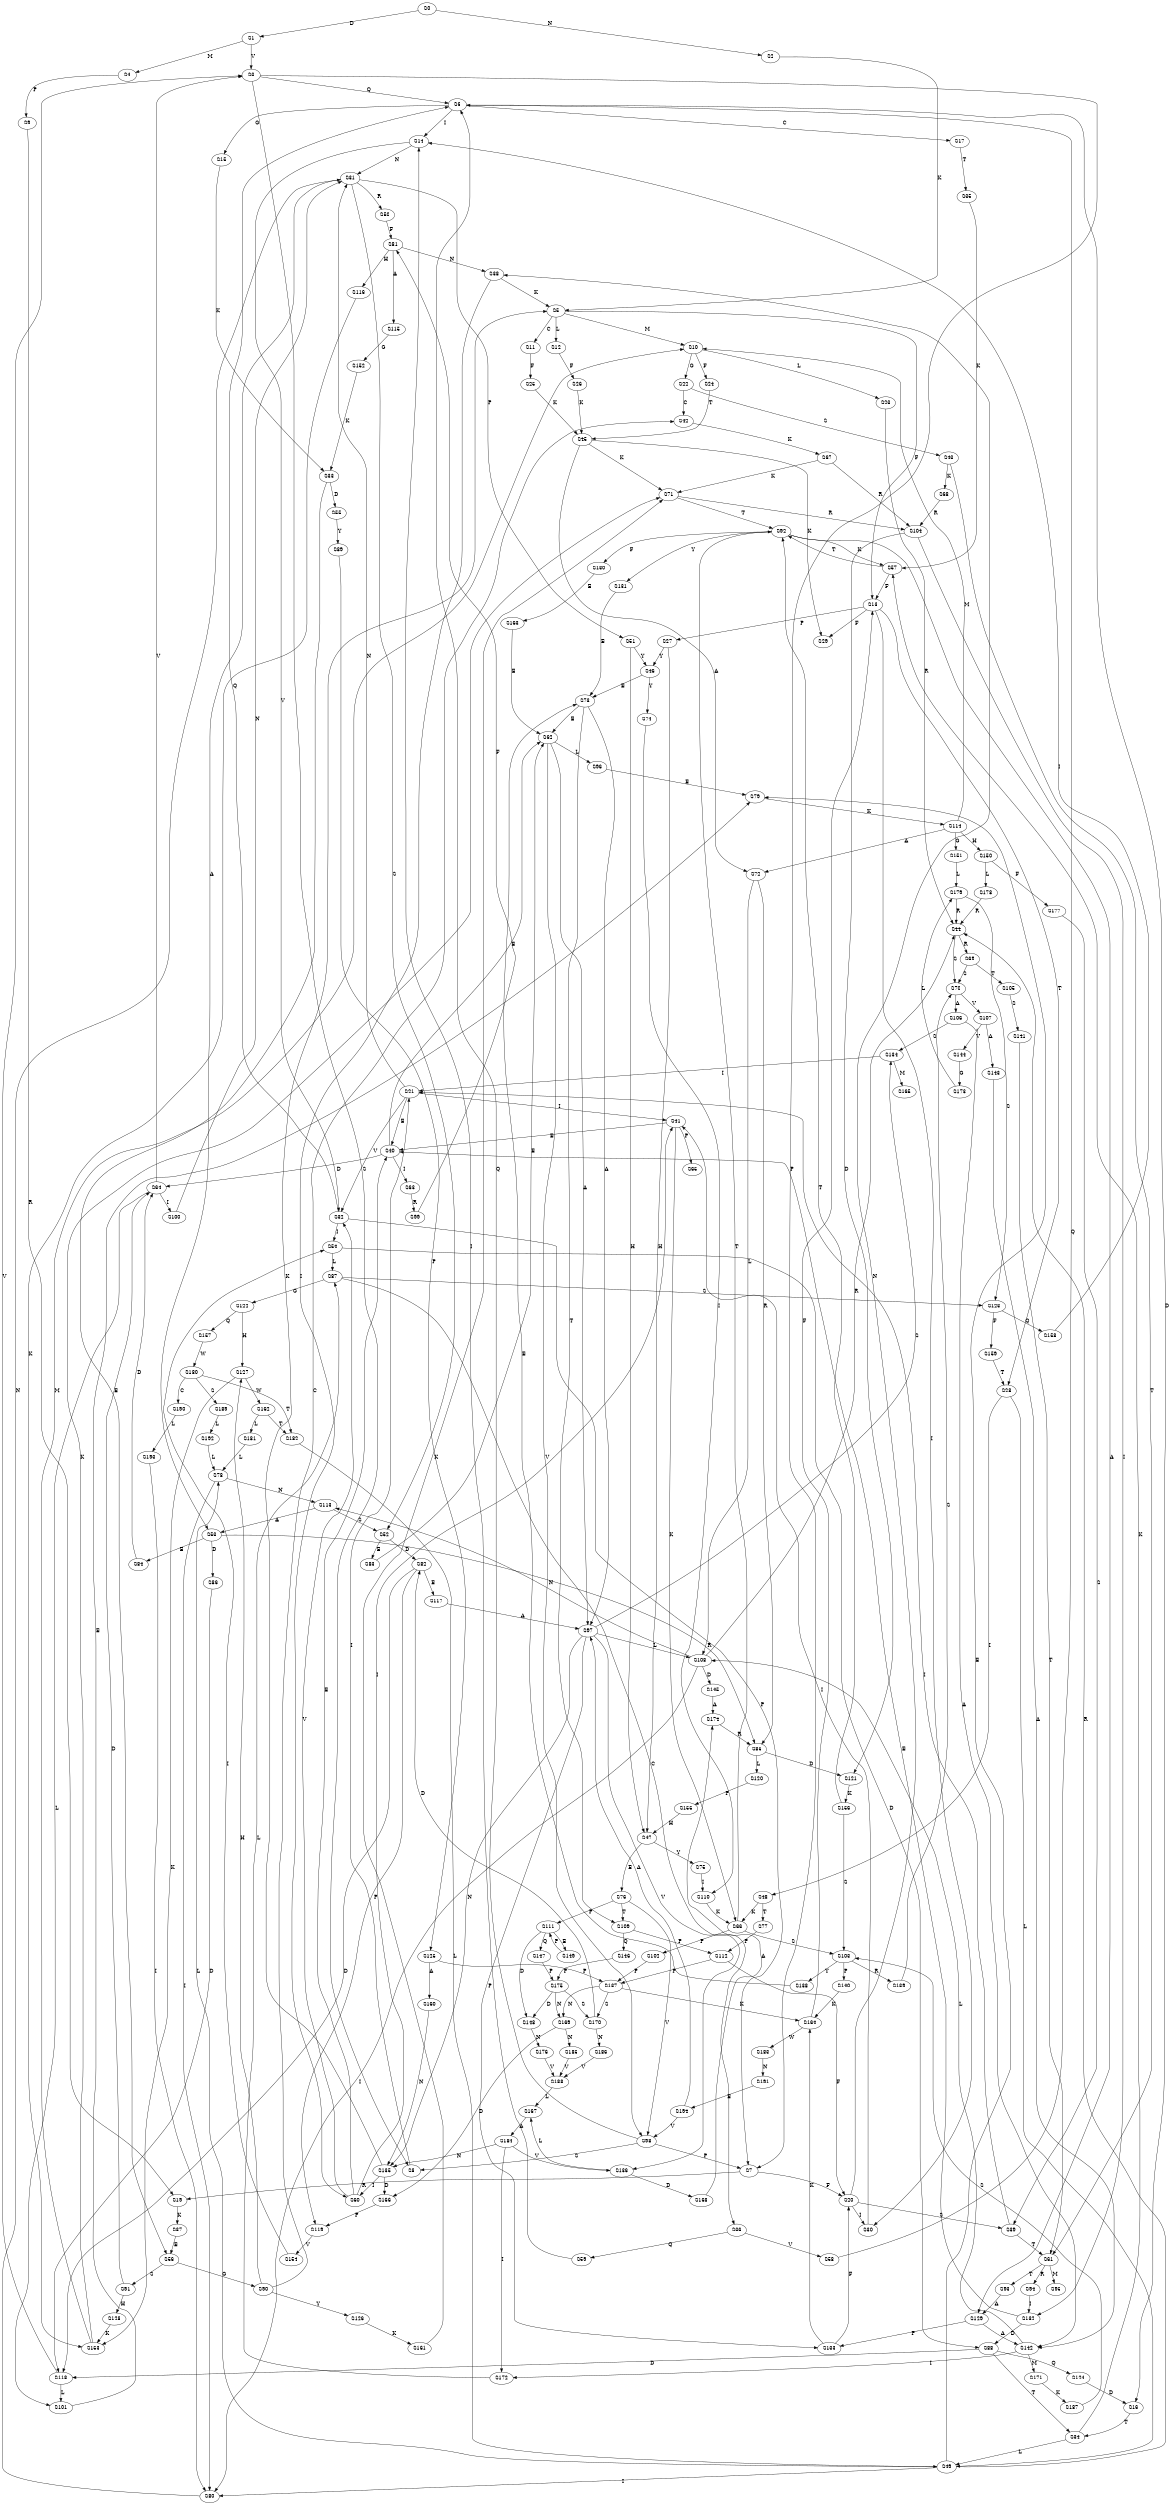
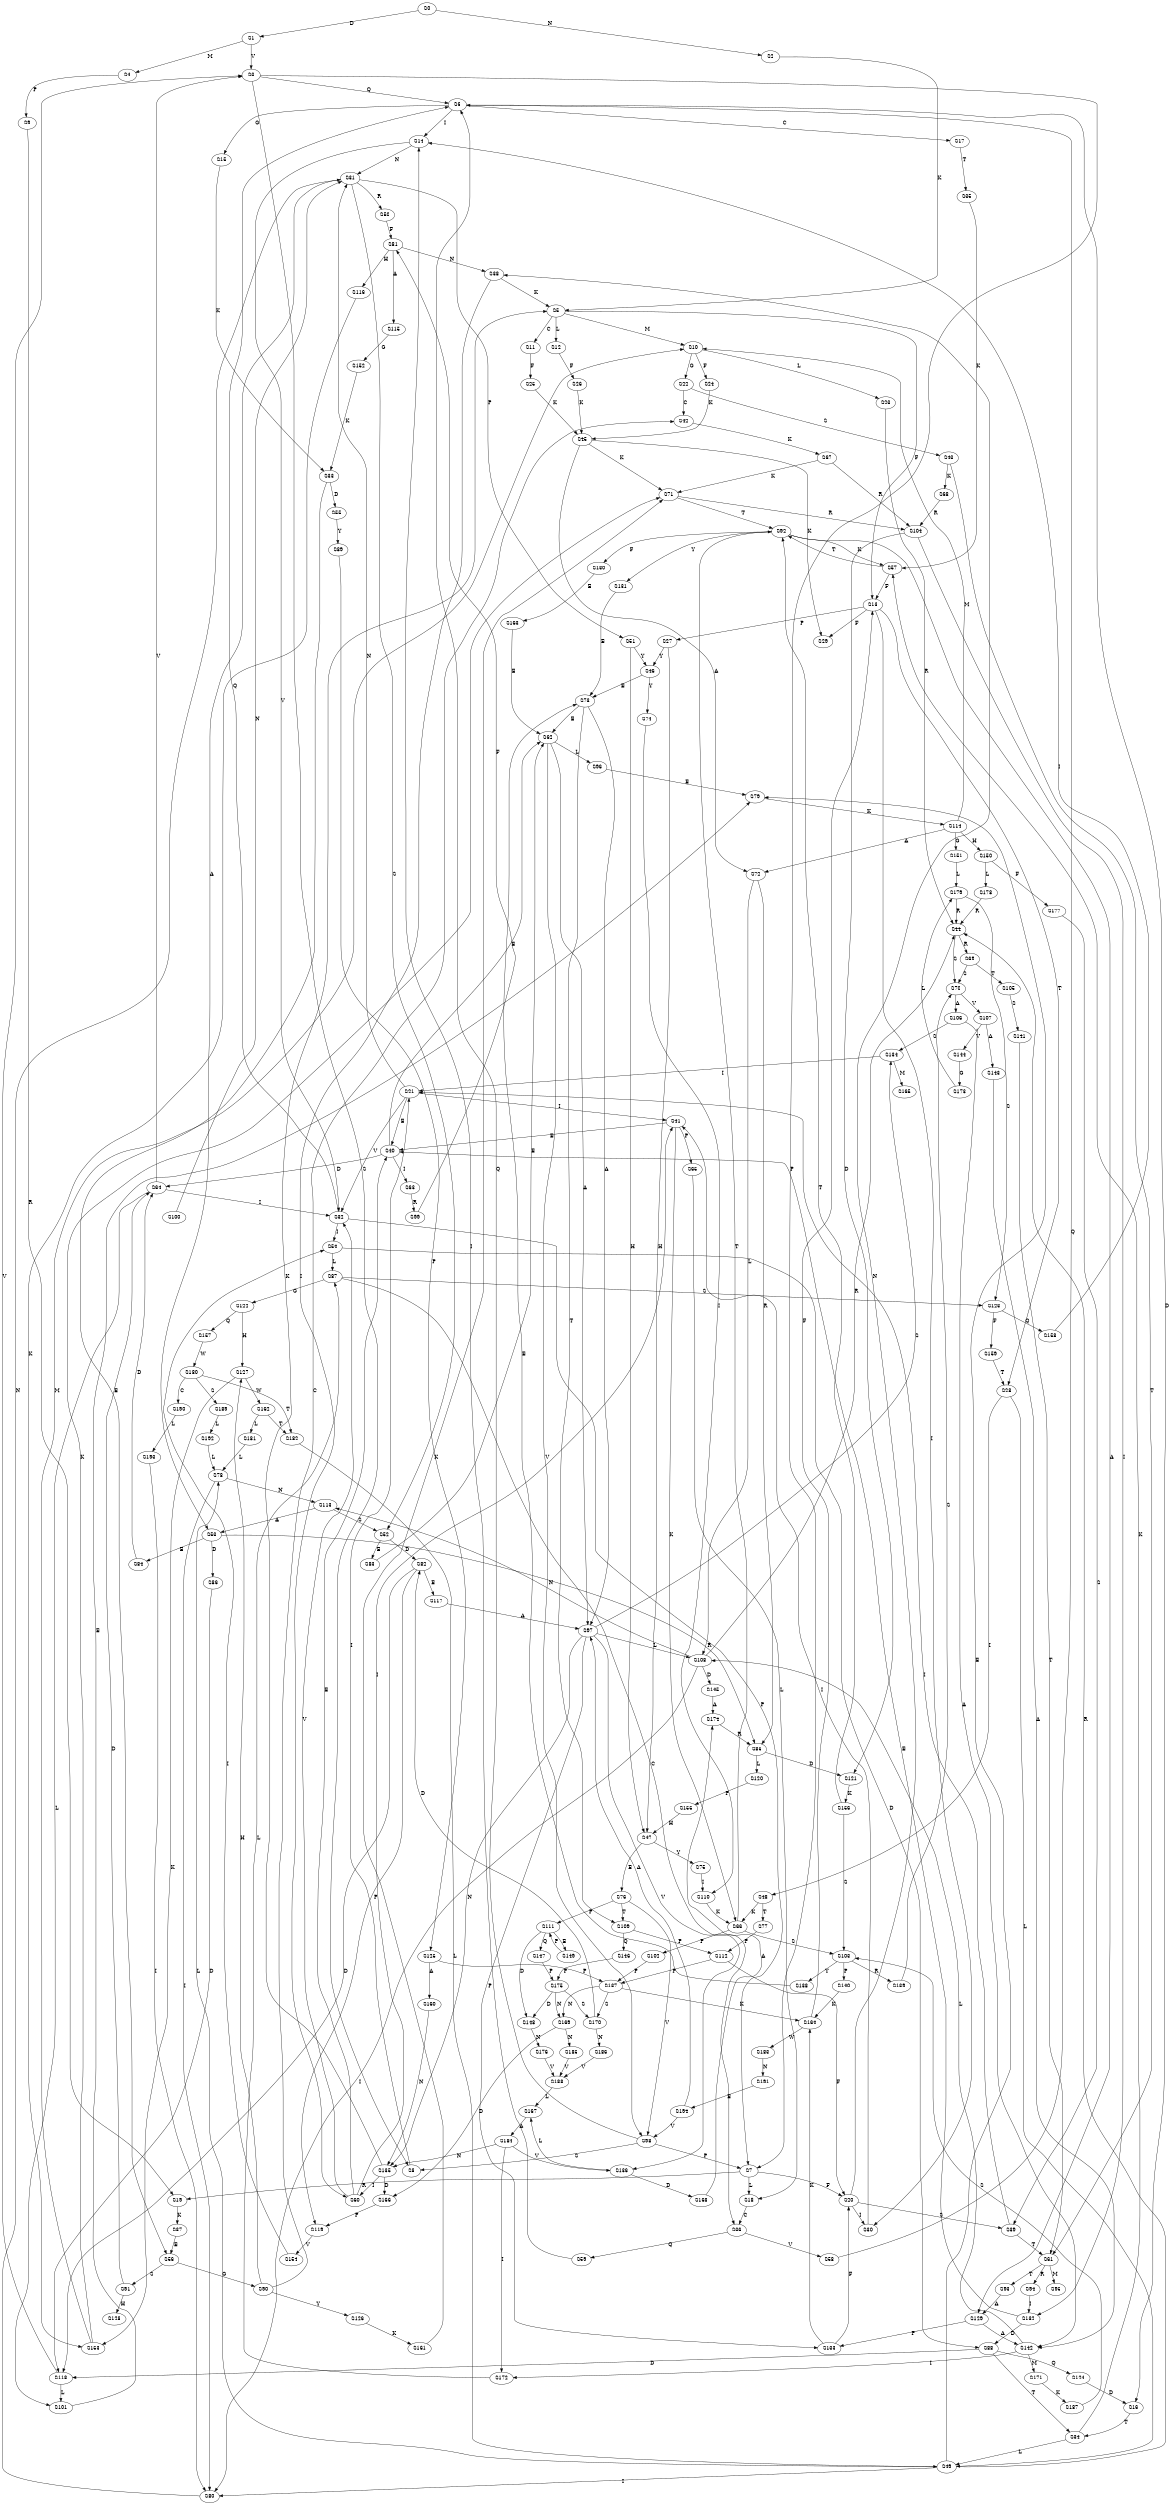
  strict digraph {
    S0
    S1
    S2
    S3
    S4
    S5
    S6
    S7
    S8
    S9
    S10
    S11
    S12
    S13
    S14
    S15
    S16
    S17
+   S18
    S19
    S20
    S21
    S22
    S23
    S24
    S25
    S26
    S27
    S28
    S29
    S30
    S31
    S32
    S33
    S34
    S35
    S36
    S37
    S38
    S39
    S40
    S41
    S42
    S43
    S44
    S45
    S46
    S47
    S48
    S49
    S50
    S51
    S52
    S53
    S54
    S55
    S56
    S57
    S58
    S59
    S60
    S61
    S62
    S63
    S64
    S65
    S66
    S67
    S68
    S69
    S70
    S71
    S72
    S73
    S74
    S75
    S76
    S77
    S78
    S79
    S80
    S81
    S82
    S83
    S84
    S85
    S86
    S87
    S88
    S89
    S90
    S91
    S92
    S93
    S94
    S95
    S96
    S97
    S98
    S99
    S100
    S101
    S102
    S103
    S104
    S105
    S106
    S107
    S108
    S109
    S110
    S111
    S112
    S113
    S114
    S115
    S116
    S117
    S118
    S119
    S120
    S121
    S122
    S123
    S124
    S125
    S126
    S127
    S128
    S129
    S130
    S131
    S132
    S133
    S134
    S135
    S136
    S137
    S138
    S139
    S140
    S141
    S142
    S143
    S144
    S145
    S146
    S147
    S148
    S149
    S150
    S151
    S152
    S153
    S154
    S155
    S156
    S157
    S158
    S159
    S160
    S161
    S162
    S163
    S164
    S165
    S166
    S167
    S168
    S169
    S170
    S171
    S172
    S173
    S174
    S175
    S176
    S177
    S178
    S179
    S180
    S181
    S182
    S183
    S184
    S185
    S186
    S187
    S188
    S189
    S190
    S191
    S192
    S193
    S194
    S0 -> S1 [label=D]
    S0 -> S2 [label=N]
    S1 -> S3 [label=V]
    S1 -> S4 [label=M]
    S2 -> S5 [label=K]
    S3 -> S6 [label=Q]
    S3 -> S7 [label=P]
    S3 -> S8 [label=S]
    S4 -> S9 [label=P]
    S5 -> S10 [label=M]
    S5 -> S11 [label=C]
    S5 -> S12 [label=L]
    S5 -> S13 [label=F]
    S6 -> S14 [label=I]
    S6 -> S15 [label=G]
    S6 -> S16 [label=D]
    S6 -> S17 [label=C]
+   S7 -> S18 [label=L]
    S7 -> S19 [label=R]
    S7 -> S20 [label=F]
    S8 -> S21 [label=I]
    S9 -> S19 [label=R]
    S10 -> S22 [label=G]
    S10 -> S23 [label=L]
    S10 -> S24 [label=F]
    S11 -> S25 [label=F]
    S12 -> S26 [label=F]
    S13 -> S27 [label=P]
    S13 -> S28 [label=T]
    S13 -> S29 [label=F]
    S13 -> S30 [label=I]
    S14 -> S31 [label=N]
    S14 -> S32 [label=V]
    S15 -> S33 [label=K]
    S16 -> S34 [label=T]
    S17 -> S35 [label=T]
+   S18 -> S36 [label=C]
    S19 -> S37 [label=K]
    S20 -> S30 [label=I]
    S20 -> S38 [label=N]
    S20 -> S39 [label=S]
    S21 -> S31 [label=N]
    S21 -> S32 [label=V]
    S21 -> S40 [label=E]
    S21 -> S41 [label=I]
    S22 -> S42 [label=C]
    S22 -> S43 [label=S]
    S23 -> S44 [label=R]
-   S24 -> S45 [label=T]
+   S24 -> S45 [label=K]
    S25 -> S45 [label=K]
    S26 -> S45 [label=K]
    S27 -> S46 [label=Y]
    S27 -> S47 [label=H]
    S28 -> S48 [label=I]
    S28 -> S49 [label=L]
    S30 -> S41 [label=I]
    S31 -> S50 [label=R]
    S31 -> S51 [label=P]
    S31 -> S52 [label=S]
    S31 -> S53 [label=A]
    S32 -> S6 [label=Q]
    S32 -> S7 [label=P]
    S32 -> S54 [label=I]
    S33 -> S55 [label=D]
    S33 -> S56 [label=E]
    S34 -> S49 [label=L]
    S34 -> S57 [label=K]
    S35 -> S57 [label=K]
    S36 -> S58 [label=V]
    S36 -> S59 [label=Q]
    S37 -> S56 [label=E]
    S38 -> S5 [label=K]
    S38 -> S60 [label=I]
    S39 -> S21 [label=I]
    S39 -> S61 [label=T]
    S40 -> S62 [label=E]
    S40 -> S63 [label=I]
    S40 -> S64 [label=D]
    S41 -> S40 [label=E]
    S41 -> S65 [label=P]
    S41 -> S66 [label=K]
    S42 -> S67 [label=K]
    S43 -> S61 [label=T]
    S43 -> S68 [label=K]
    S44 -> S69 [label=R]
    S44 -> S70 [label=S]
    S45 -> S29 [label=K]
    S45 -> S71 [label=K]
    S45 -> S72 [label=A]
    S46 -> S73 [label=E]
    S46 -> S74 [label=Y]
    S47 -> S75 [label=Y]
    S47 -> S76 [label=E]
    S48 -> S66 [label=K]
    S48 -> S77 [label=T]
    S49 -> S44 [label=R]
    S49 -> S78 [label=L]
    S49 -> S79 [label=E]
    S49 -> S80 [label=I]
    S50 -> S81 [label=F]
    S51 -> S46 [label=Y]
    S51 -> S47 [label=H]
    S52 -> S82 [label=D]
    S52 -> S83 [label=E]
    S53 -> S84 [label=E]
    S53 -> S85 [label=R]
    S53 -> S86 [label=D]
    S54 -> S87 [label=L]
    S54 -> S88 [label=D]
    S55 -> S89 [label=Y]
    S56 -> S90 [label=G]
    S56 -> S91 [label=S]
    S57 -> S13 [label=F]
    S57 -> S92 [label=T]
    S58 -> S6 [label=Q]
    S59 -> S14 [label=I]
    S60 -> S32 [label=V]
    S60 -> S40 [label=E]
    S60 -> S41 [label=I]
    S61 -> S93 [label=T]
    S61 -> S94 [label=R]
    S61 -> S95 [label=M]
    S62 -> S96 [label=L]
    S62 -> S97 [label=A]
    S62 -> S98 [label=V]
    S63 -> S99 [label=R]
    S64 -> S3 [label=V]
-   S64 -> S100 [label=I]
+   S64 -> S32 [label=I]
    S64 -> S101 [label=L]
+   S65 -> S18 [label=L]
    S66 -> S92 [label=T]
    S66 -> S102 [label=P]
    S66 -> S103 [label=S]
    S67 -> S71 [label=K]
    S67 -> S104 [label=R]
    S68 -> S104 [label=R]
    S69 -> S70 [label=S]
    S69 -> S105 [label=T]
    S70 -> S106 [label=A]
    S70 -> S107 [label=V]
    S71 -> S92 [label=T]
    S71 -> S104 [label=R]
    S72 -> S85 [label=R]
    S72 -> S108 [label=L]
    S73 -> S62 [label=E]
    S73 -> S97 [label=A]
    S73 -> S109 [label=T]
    S74 -> S110 [label=I]
    S75 -> S110 [label=I]
    S76 -> S98 [label=V]
    S76 -> S109 [label=T]
    S76 -> S111 [label=P]
    S77 -> S112 [label=P]
    S78 -> S80 [label=I]
    S78 -> S113 [label=N]
    S79 -> S114 [label=K]
    S80 -> S31 [label=N]
    S81 -> S38 [label=N]
    S81 -> S115 [label=A]
    S81 -> S116 [label=H]
    S82 -> S117 [label=E]
    S82 -> S118 [label=D]
    S82 -> S119 [label=P]
    S83 -> S62 [label=E]
    S84 -> S64 [label=D]
    S85 -> S120 [label=L]
    S85 -> S121 [label=D]
    S86 -> S118 [label=D]
    S87 -> S36 [label=C]
    S87 -> S122 [label=G]
    S87 -> S123 [label=S]
    S88 -> S34 [label=T]
    S88 -> S118 [label=D]
    S88 -> S124 [label=Q]
    S89 -> S125 [label=P]
    S90 -> S42 [label=C]
    S90 -> S126 [label=Y]
    S90 -> S127 [label=H]
    S91 -> S64 [label=D]
    S91 -> S128 [label=H]
    S92 -> S57 [label=K]
    S92 -> S129 [label=A]
    S92 -> S130 [label=F]
    S92 -> S131 [label=Y]
    S93 -> S129 [label=A]
    S94 -> S132 [label=I]
    S96 -> S79 [label=E]
    S97 -> S108 [label=L]
    S97 -> S133 [label=P]
    S97 -> S134 [label=S]
    S97 -> S135 [label=N]
    S97 -> S136 [label=V]
    S98 -> S6 [label=Q]
    S98 -> S7 [label=P]
    S98 -> S8 [label=S]
    S99 -> S81 [label=F]
    S100 -> S31 [label=N]
    S101 -> S79 [label=E]
    S102 -> S137 [label=P]
    S103 -> S138 [label=Y]
    S103 -> S139 [label=R]
    S103 -> S140 [label=P]
    S104 -> S121 [label=D]
    S104 -> S132 [label=I]
    S105 -> S141 [label=S]
    S106 -> S134 [label=S]
    S106 -> S142 [label=A]
    S107 -> S143 [label=A]
    S107 -> S144 [label=V]
    S108 -> S44 [label=R]
    S108 -> S80 [label=I]
    S108 -> S113 [label=N]
    S108 -> S145 [label=D]
    S109 -> S112 [label=P]
    S109 -> S146 [label=Q]
    S110 -> S66 [label=K]
    S111 -> S147 [label=Q]
    S111 -> S148 [label=D]
    S111 -> S149 [label=E]
    S112 -> S20 [label=F]
    S112 -> S137 [label=P]
    S113 -> S52 [label=S]
    S113 -> S53 [label=A]
    S114 -> S10 [label=M]
    S114 -> S72 [label=A]
    S114 -> S150 [label=H]
    S114 -> S151 [label=G]
    S115 -> S152 [label=G]
    S116 -> S153 [label=K]
    S117 -> S97 [label=A]
    S118 -> S3 [label=V]
    S118 -> S101 [label=L]
    S119 -> S154 [label=V]
    S120 -> S155 [label=P]
    S121 -> S156 [label=K]
    S122 -> S127 [label=H]
    S122 -> S157 [label=Q]
    S123 -> S158 [label=Q]
    S123 -> S159 [label=F]
    S124 -> S16 [label=D]
    S125 -> S137 [label=P]
    S125 -> S160 [label=A]
    S126 -> S161 [label=K]
    S127 -> S153 [label=K]
    S127 -> S162 [label=W]
-   S128 -> S153 [label=K]
    S129 -> S133 [label=P]
    S129 -> S142 [label=A]
    S130 -> S163 [label=E]
    S131 -> S73 [label=E]
    S132 -> S40 [label=E]
    S132 -> S88 [label=D]
    S133 -> S20 [label=F]
    S133 -> S164 [label=K]
    S134 -> S21 [label=I]
    S134 -> S165 [label=M]
    S135 -> S5 [label=K]
    S135 -> S60 [label=I]
    S135 -> S166 [label=D]
    S136 -> S167 [label=L]
    S136 -> S168 [label=D]
    S137 -> S164 [label=K]
    S137 -> S169 [label=N]
    S137 -> S170 [label=S]
    S138 -> S73 [label=E]
    S139 -> S70 [label=S]
    S140 -> S164 [label=K]
    S141 -> S61 [label=T]
    S142 -> S108 [label=L]
    S142 -> S171 [label=M]
    S142 -> S172 [label=I]
    S143 -> S142 [label=A]
    S144 -> S173 [label=G]
    S145 -> S174 [label=A]
    S146 -> S175 [label=P]
    S147 -> S175 [label=P]
    S148 -> S176 [label=N]
    S149 -> S111 [label=P]
    S150 -> S177 [label=F]
    S150 -> S178 [label=L]
    S151 -> S179 [label=L]
    S152 -> S33 [label=K]
    S153 -> S10 [label=M]
    S153 -> S71 [label=K]
    S154 -> S54 [label=I]
    S155 -> S47 [label=H]
    S156 -> S92 [label=T]
    S156 -> S103 [label=S]
    S157 -> S180 [label=W]
    S158 -> S14 [label=I]
    S159 -> S28 [label=T]
    S160 -> S135 [label=N]
    S161 -> S71 [label=K]
    S162 -> S181 [label=L]
    S162 -> S182 [label=T]
    S163 -> S62 [label=E]
    S164 -> S13 [label=F]
    S164 -> S183 [label=W]
    S166 -> S119 [label=P]
    S167 -> S184 [label=A]
    S168 -> S174 [label=A]
    S169 -> S166 [label=D]
    S169 -> S185 [label=N]
    S170 -> S82 [label=D]
    S170 -> S186 [label=N]
    S171 -> S187 [label=K]
    S172 -> S87 [label=L]
    S173 -> S179 [label=L]
    S174 -> S85 [label=R]
    S175 -> S148 [label=D]
    S175 -> S169 [label=N]
    S175 -> S170 [label=S]
    S176 -> S188 [label=V]
    S177 -> S39 [label=S]
    S178 -> S44 [label=R]
    S179 -> S44 [label=R]
    S179 -> S123 [label=S]
    S180 -> S182 [label=T]
    S180 -> S189 [label=S]
    S180 -> S190 [label=C]
    S181 -> S78 [label=L]
    S182 -> S49 [label=L]
    S183 -> S191 [label=N]
    S184 -> S135 [label=N]
    S184 -> S136 [label=V]
    S184 -> S172 [label=I]
    S185 -> S188 [label=V]
    S186 -> S188 [label=V]
    S187 -> S103 [label=S]
    S188 -> S167 [label=L]
    S189 -> S192 [label=L]
    S190 -> S193 [label=L]
    S191 -> S194 [label=E]
    S192 -> S78 [label=L]
    S193 -> S80 [label=I]
    S194 -> S97 [label=A]
    S194 -> S98 [label=V]
  }
